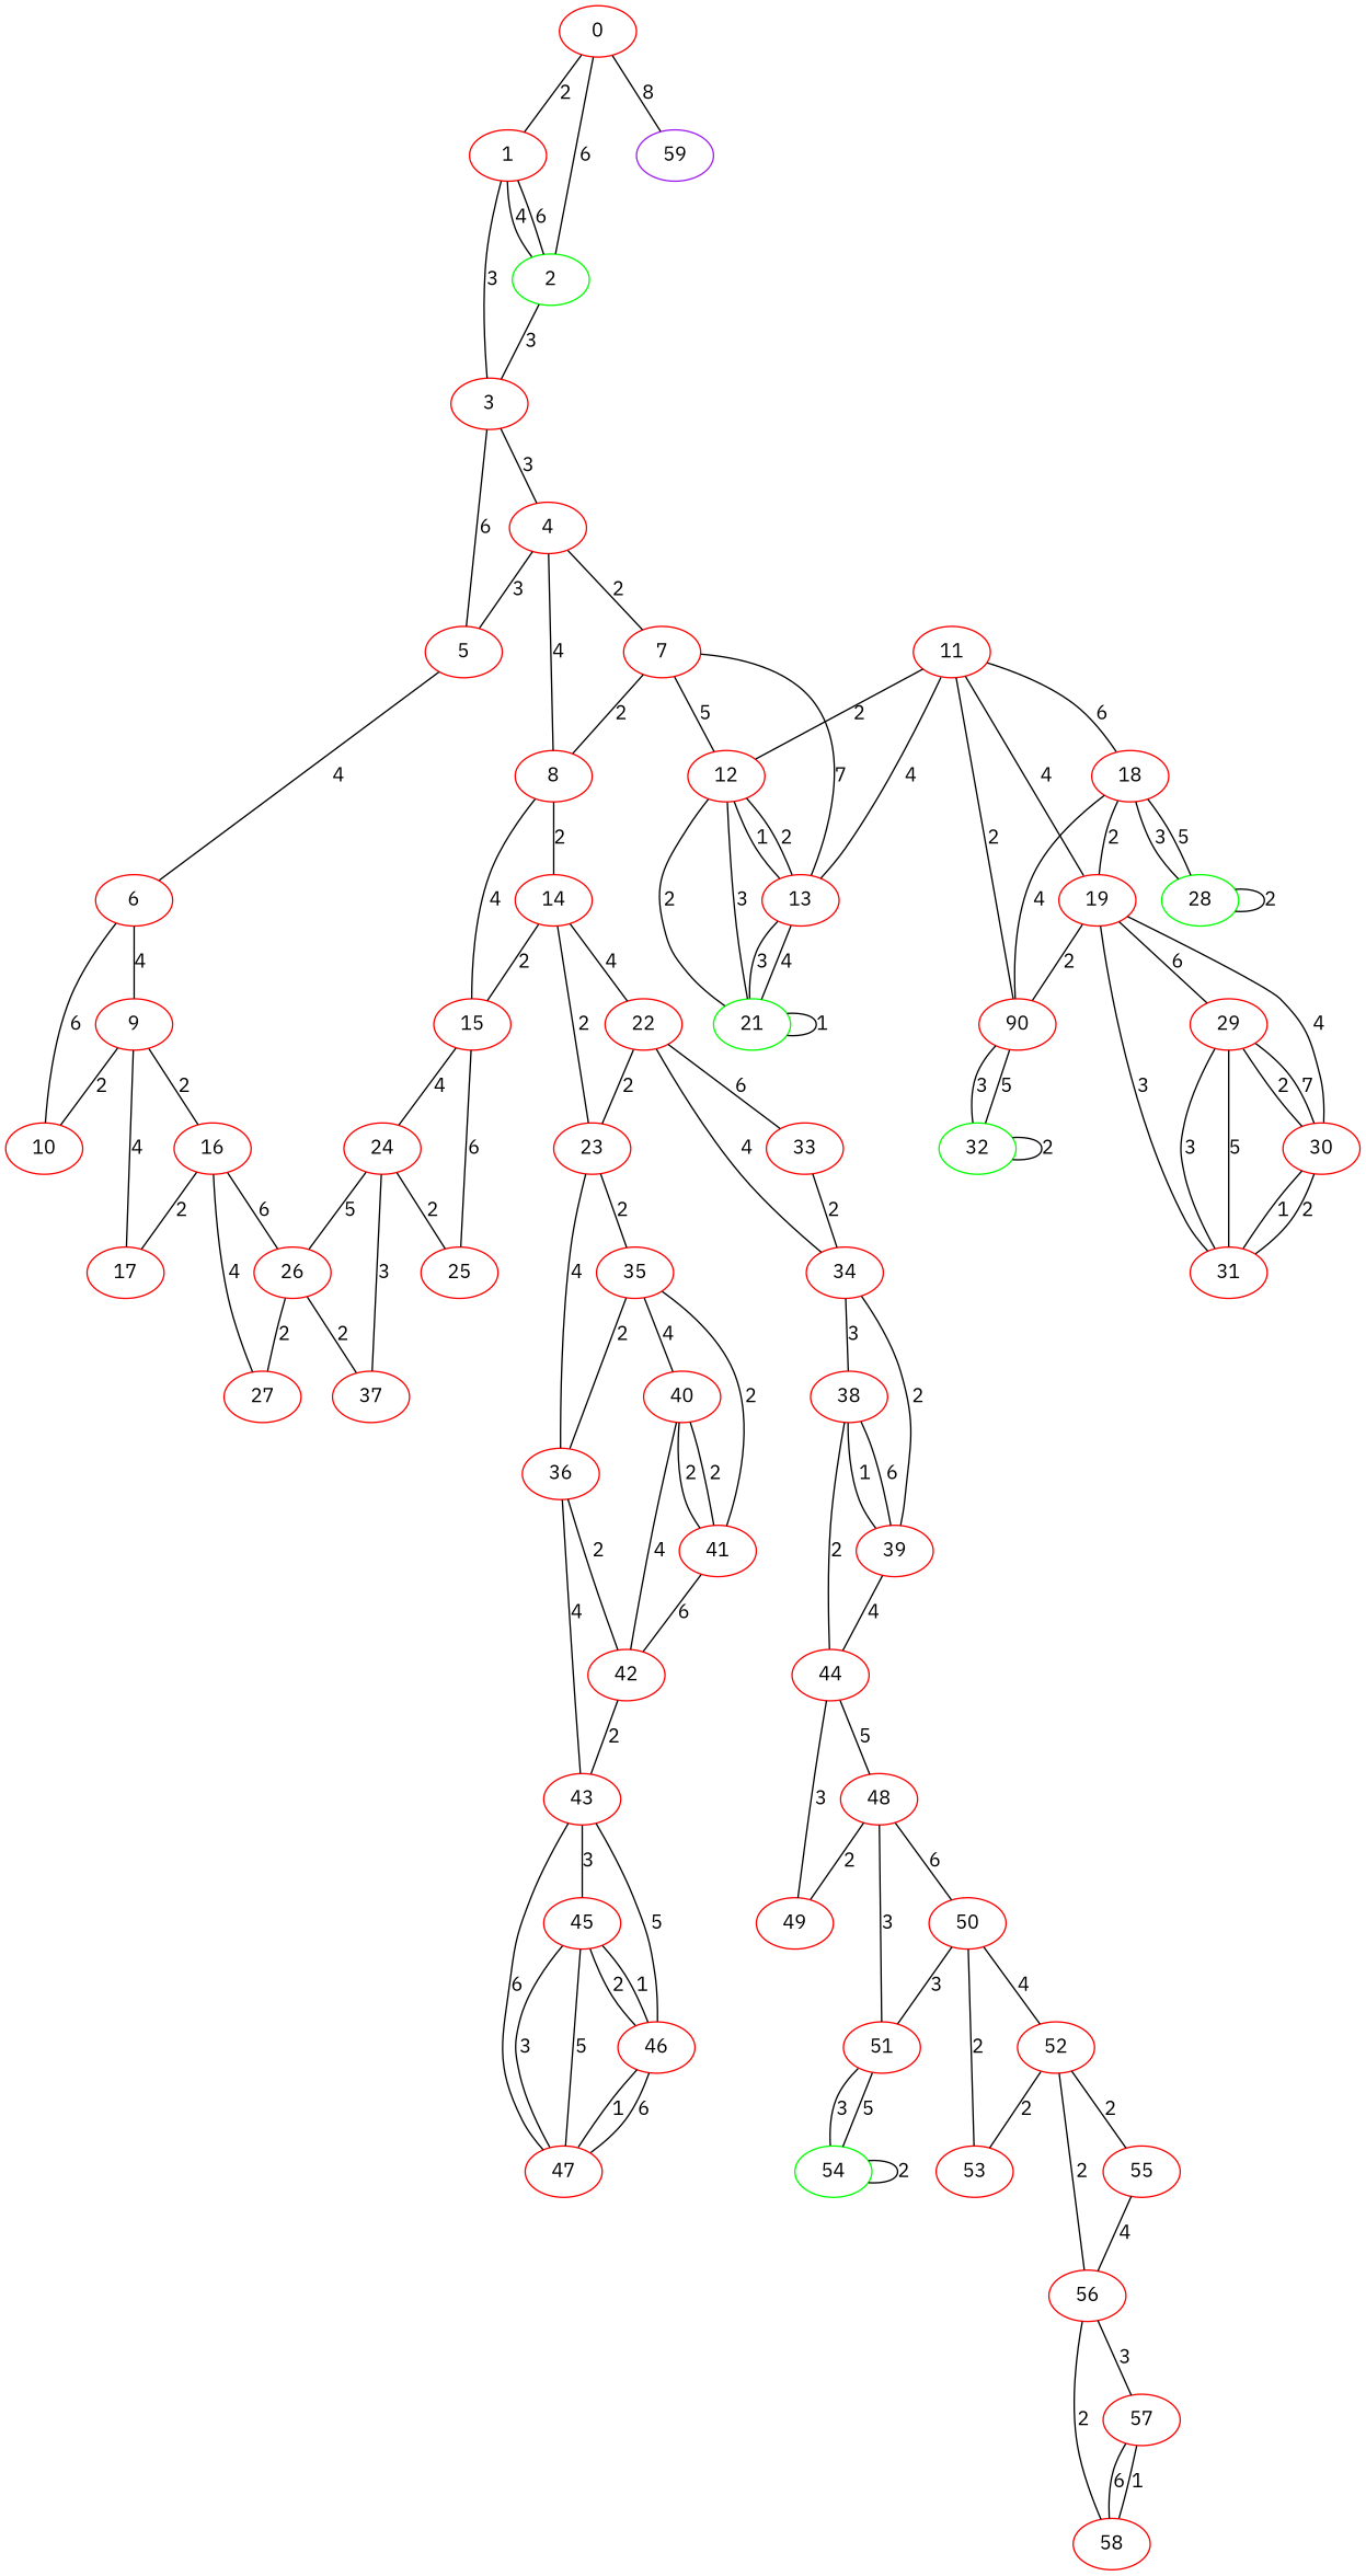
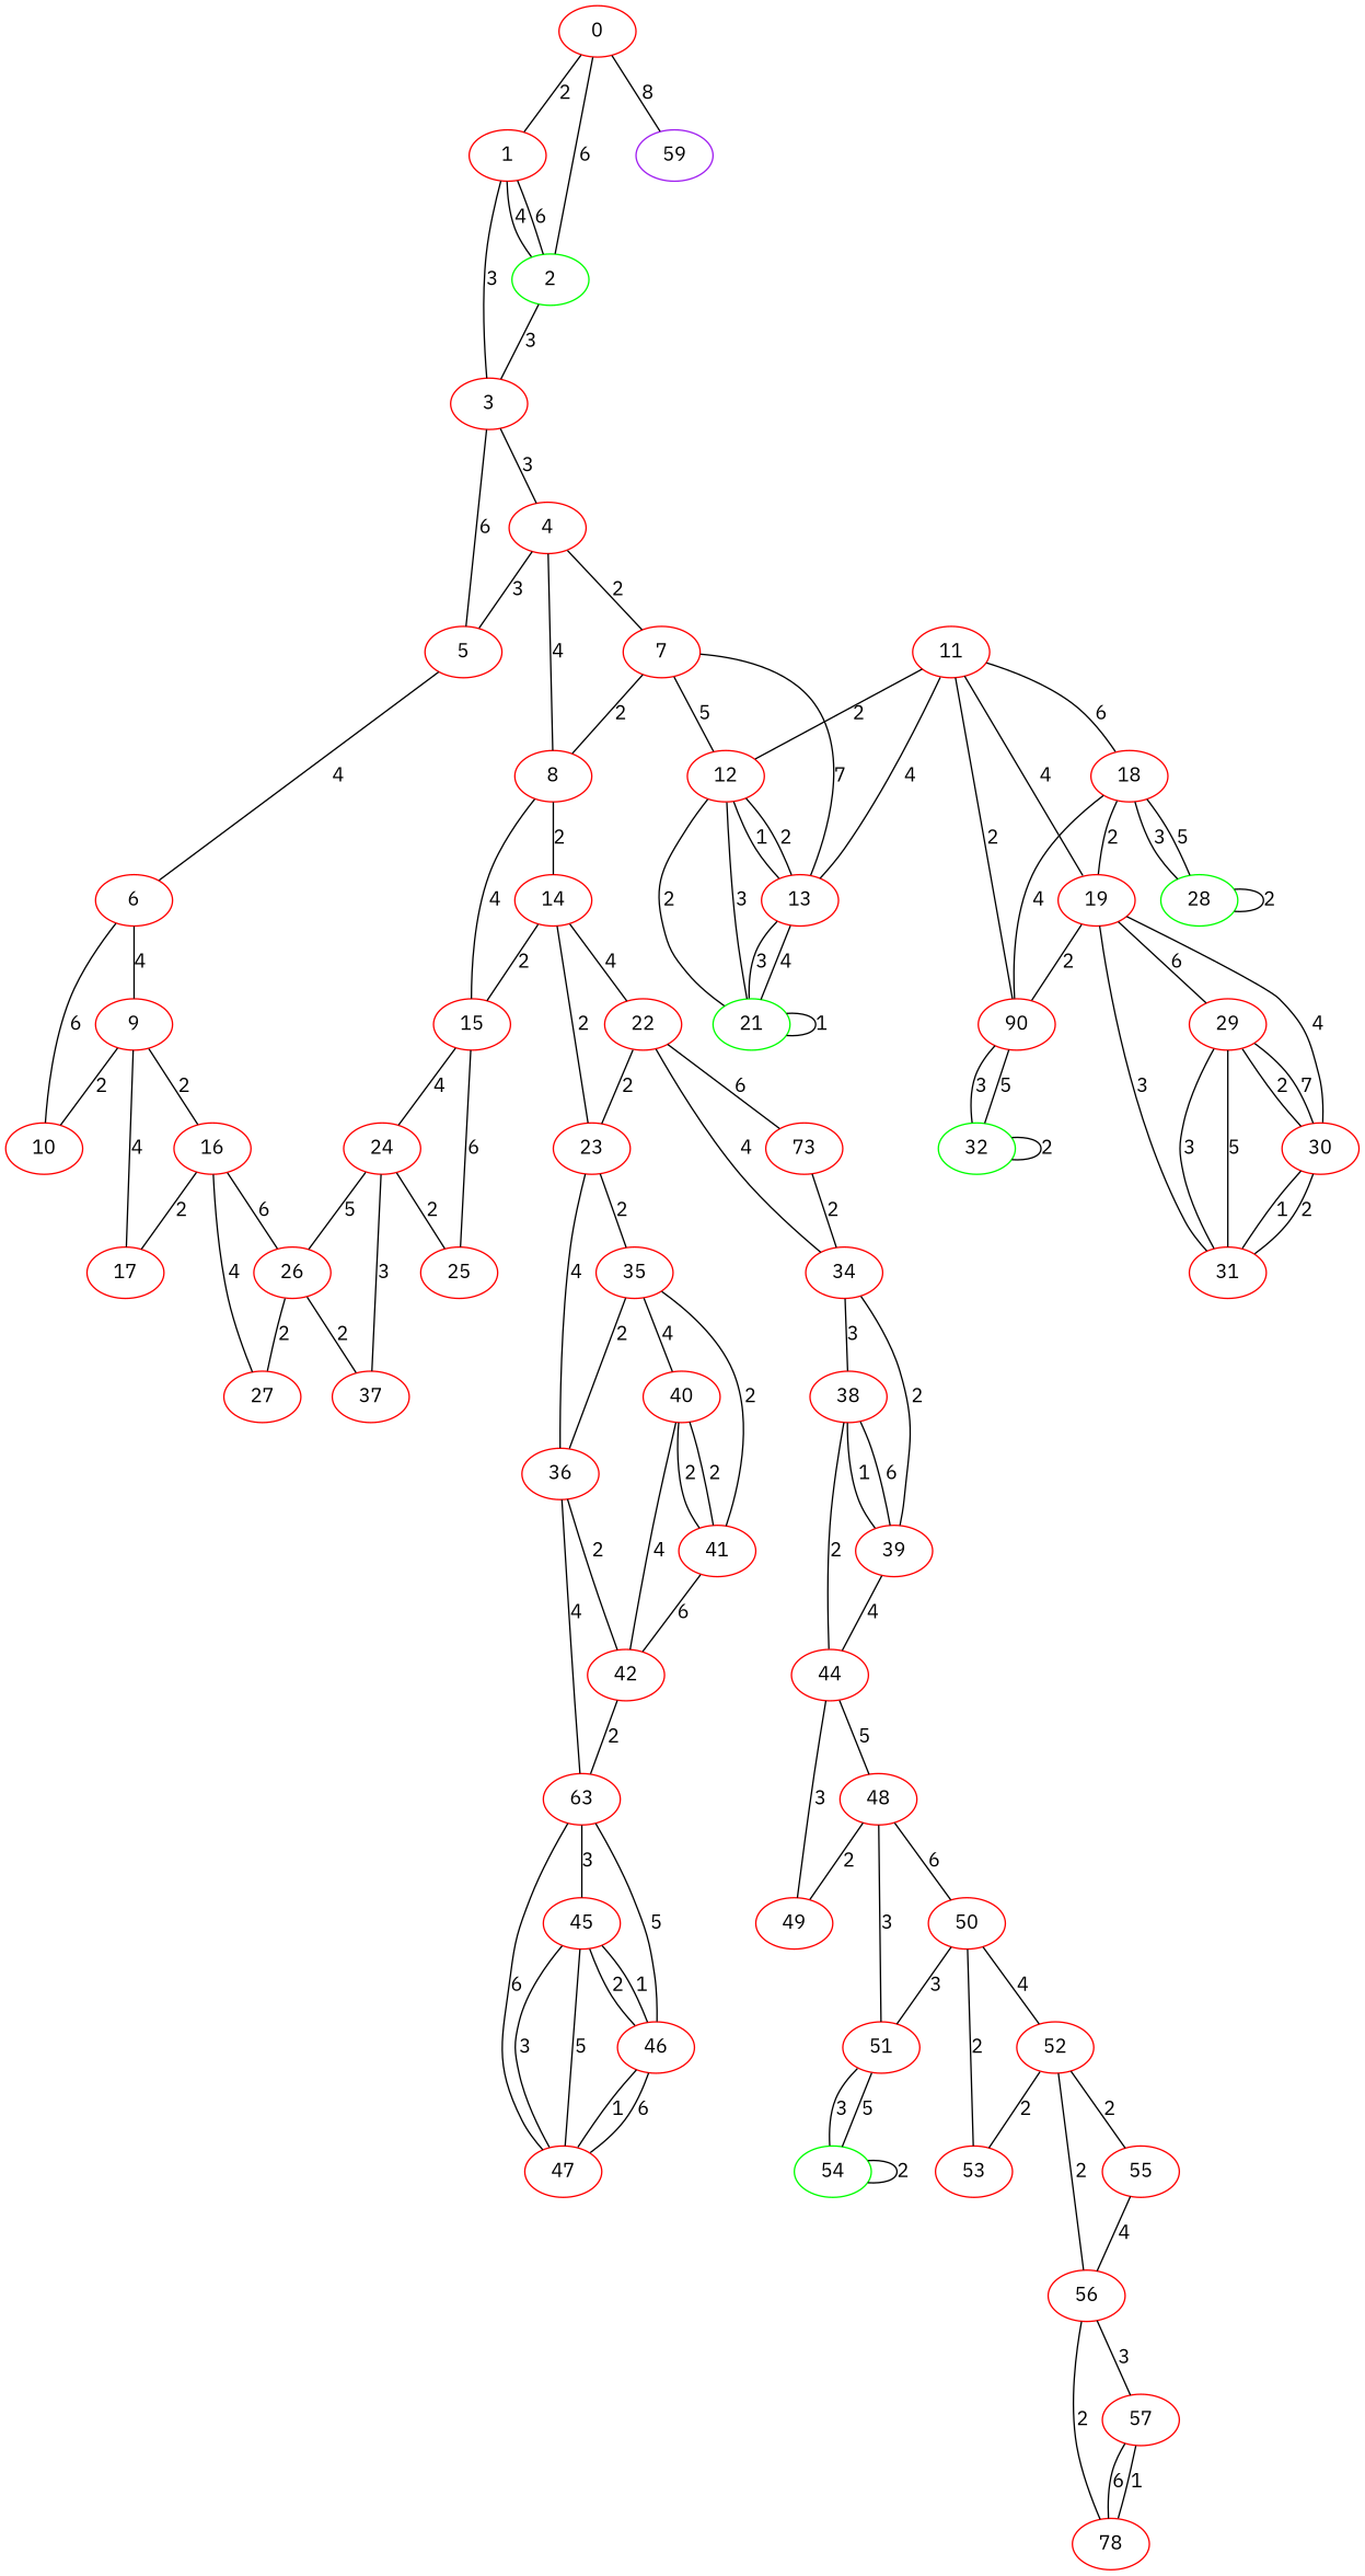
  graph {
    fontname="IBM Plex Sans"
    node [color=red fontname="IBM Plex Sans" weight=1]
    edge [fontname="IBM Plex Sans"]
    0
    1
    2 [color=green weight=2]
    59 [color=purple weight=4]
    3
    4
    5
    7
    8
    6
    12
    13
    14
    15
    9
    10
    16
    17
    11
    18
    19
    n22 [label=90]
    21 [color=green weight=2]
    22
    23
    24
    25
    26
    27
    28 [color=green weight=2]
    29
    30
    31
    32 [color=green weight=2]
-   33
+   33 [label=73]
    34
    35
    36
    37
    38
    39
    40
    41
    42
-   43
+   43 [label=63]
    44
    45
    46
    47
    48
    49
    50
    51
    52
    53
    54 [color=green weight=2]
    55
    56
    57
-   58
+   58 [label=78]
    0 -- 1 [label=2]
    0 -- 2 [label=6]
    0 -- 59 [label=8]
    1 -- 2 [label=4]
    1 -- 2 [label=6]
    1 -- 3 [label=3]
    2 -- 3 [label=3]
    3 -- 4 [label=3]
    3 -- 5 [label=6]
    4 -- 5 [label=3]
    4 -- 7 [label=2]
    4 -- 8 [label=4]
    5 -- 6 [label=4]
    7 -- 8 [label=2]
    7 -- 12 [label=5]
    7 -- 13 [label=7]
    8 -- 14 [label=2]
    8 -- 15 [label=4]
    6 -- 9 [label=4]
    6 -- 10 [label=6]
    12 -- 13 [label=1]
    12 -- 13 [label=2]
    12 -- 21 [label=2]
    12 -- 21 [label=3]
    13 -- 21 [label=3]
    13 -- 21 [label=4]
    14 -- 15 [label=2]
    14 -- 22 [label=4]
    14 -- 23 [label=2]
    15 -- 24 [label=4]
    15 -- 25 [label=6]
    9 -- 10 [label=2]
    9 -- 16 [label=2]
    9 -- 17 [label=4]
    16 -- 17 [label=2]
    16 -- 26 [label=6]
    16 -- 27 [label=4]
    11 -- 12 [label=2]
    11 -- 13 [label=4]
    11 -- 18 [label=6]
    11 -- 19 [label=4]
    11 -- n22 [label=2]
    18 -- 19 [label=2]
    18 -- n22 [label=4]
    18 -- 28 [label=3]
    18 -- 28 [label=5]
    19 -- n22 [label=2]
    19 -- 29 [label=6]
    19 -- 30 [label=4]
    19 -- 31 [label=3]
    n22 -- 32 [label=3]
    n22 -- 32 [label=5]
    21 -- 21 [label=1]
    22 -- 23 [label=2]
    22 -- 33 [label=6]
    22 -- 34 [label=4]
    23 -- 35 [label=2]
    23 -- 36 [label=4]
    24 -- 25 [label=2]
    24 -- 26 [label=5]
    24 -- 37 [label=3]
    26 -- 27 [label=2]
    26 -- 37 [label=2]
    28 -- 28 [label=2]
    29 -- 30 [label=2]
    29 -- 30 [label=7]
    29 -- 31 [label=3]
    29 -- 31 [label=5]
    30 -- 31 [label=1]
    30 -- 31 [label=2]
    32 -- 32 [label=2]
    33 -- 34 [label=2]
    34 -- 38 [label=3]
    34 -- 39 [label=2]
    35 -- 36 [label=2]
    35 -- 40 [label=4]
    35 -- 41 [label=2]
    36 -- 42 [label=2]
    36 -- 43 [label=4]
    38 -- 39 [label=1]
    38 -- 39 [label=6]
    38 -- 44 [label=2]
    39 -- 44 [label=4]
    40 -- 41 [label=2]
    40 -- 41 [label=2]
    40 -- 42 [label=4]
    41 -- 42 [label=6]
    42 -- 43 [label=2]
    43 -- 45 [label=3]
    43 -- 46 [label=5]
    43 -- 47 [label=6]
    44 -- 48 [label=5]
    44 -- 49 [label=3]
    45 -- 46 [label=2]
    45 -- 46 [label=1]
    45 -- 47 [label=3]
    45 -- 47 [label=5]
    46 -- 47 [label=1]
    46 -- 47 [label=6]
    48 -- 49 [label=2]
    48 -- 50 [label=6]
    48 -- 51 [label=3]
    50 -- 51 [label=3]
    50 -- 52 [label=4]
    50 -- 53 [label=2]
    51 -- 54 [label=3]
    51 -- 54 [label=5]
    52 -- 53 [label=2]
    52 -- 55 [label=2]
    52 -- 56 [label=2]
    54 -- 54 [label=2]
    55 -- 56 [label=4]
    56 -- 57 [label=3]
    56 -- 58 [label=2]
    57 -- 58 [label=6]
    57 -- 58 [label=1]
  }
